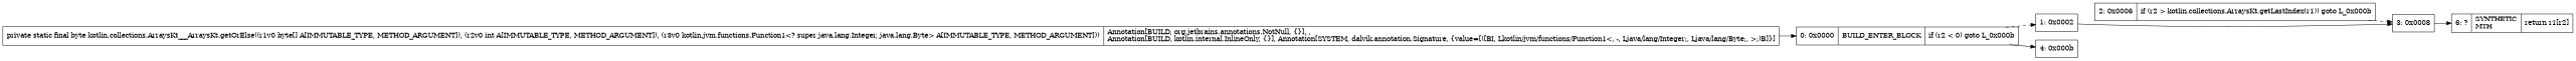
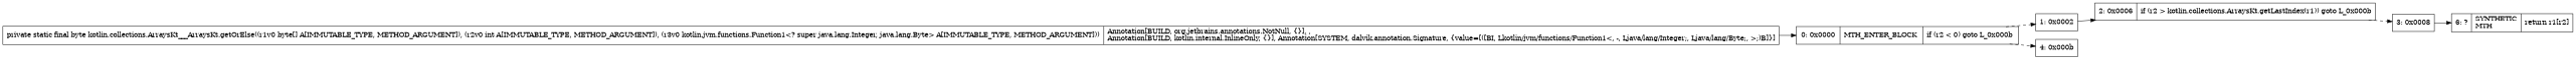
  digraph {
    rankdir=LR
    node [shape=record]
-   n1 [label="{0\:\ 0x0000|BUILD_ENTER_BLOCK\l|if (r2 \< 0) goto L_0x000b\l}"]
+   n1 [label="{0\:\ 0x0000|MTH_ENTER_BLOCK\l|if (r2 \< 0) goto L_0x000b\l}"]
    n2 [label="{1\:\ 0x0002}"]
    n3 [label="{4\:\ 0x000b}"]
    n4 [label="{2\:\ 0x0006|if (r2 \> kotlin.collections.ArraysKt.getLastIndex(r1)) goto L_0x000b\l}"]
    n5 [label="{3\:\ 0x0008}"]
    n6 [label="{6\:\ ?|SYNTHETIC\lMTH\l|return r1[r2]\l}"]
    n7 [label="{private static final byte kotlin.collections.ArraysKt___ArraysKt.getOrElse((r1v0 byte[] A[IMMUTABLE_TYPE, METHOD_ARGUMENT]), (r2v0 int A[IMMUTABLE_TYPE, METHOD_ARGUMENT]), (r3v0 kotlin.jvm.functions.Function1\<? super java.lang.Integer, java.lang.Byte\> A[IMMUTABLE_TYPE, METHOD_ARGUMENT]))  | Annotation[BUILD, org.jetbrains.annotations.NotNull, \{\}], , \lAnnotation[BUILD, kotlin.internal.InlineOnly, \{\}], Annotation[SYSTEM, dalvik.annotation.Signature, \{value=[([BI, Lkotlin\/jvm\/functions\/Function1\<, \-, Ljava\/lang\/Integer;, Ljava\/lang\/Byte;, \>;)B]\}]\l}"]
    n1 -> n2 [style=dashed]
-   n1 -> n3
-   n2 -> n5
+   n1 -> n3 [style=dashed]
+   n2 -> n4
    n4 -> n5 [style=dashed]
    n5 -> n6
    n7 -> n1
  }
